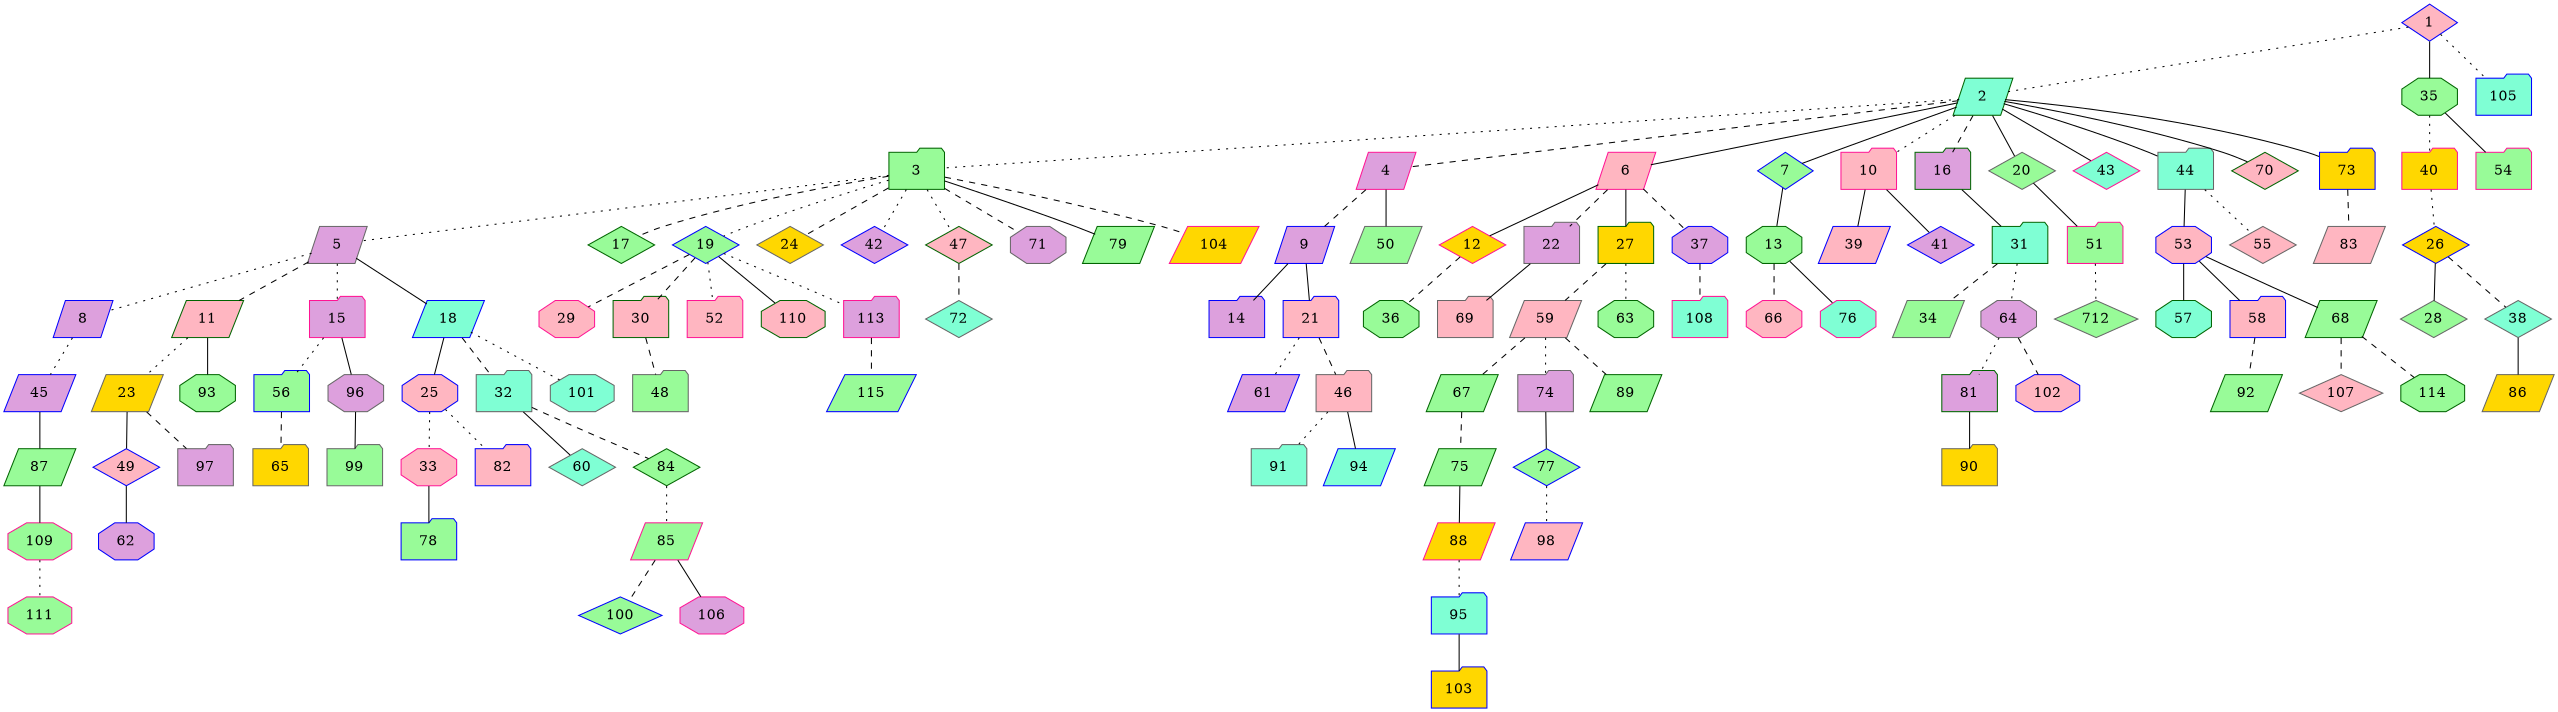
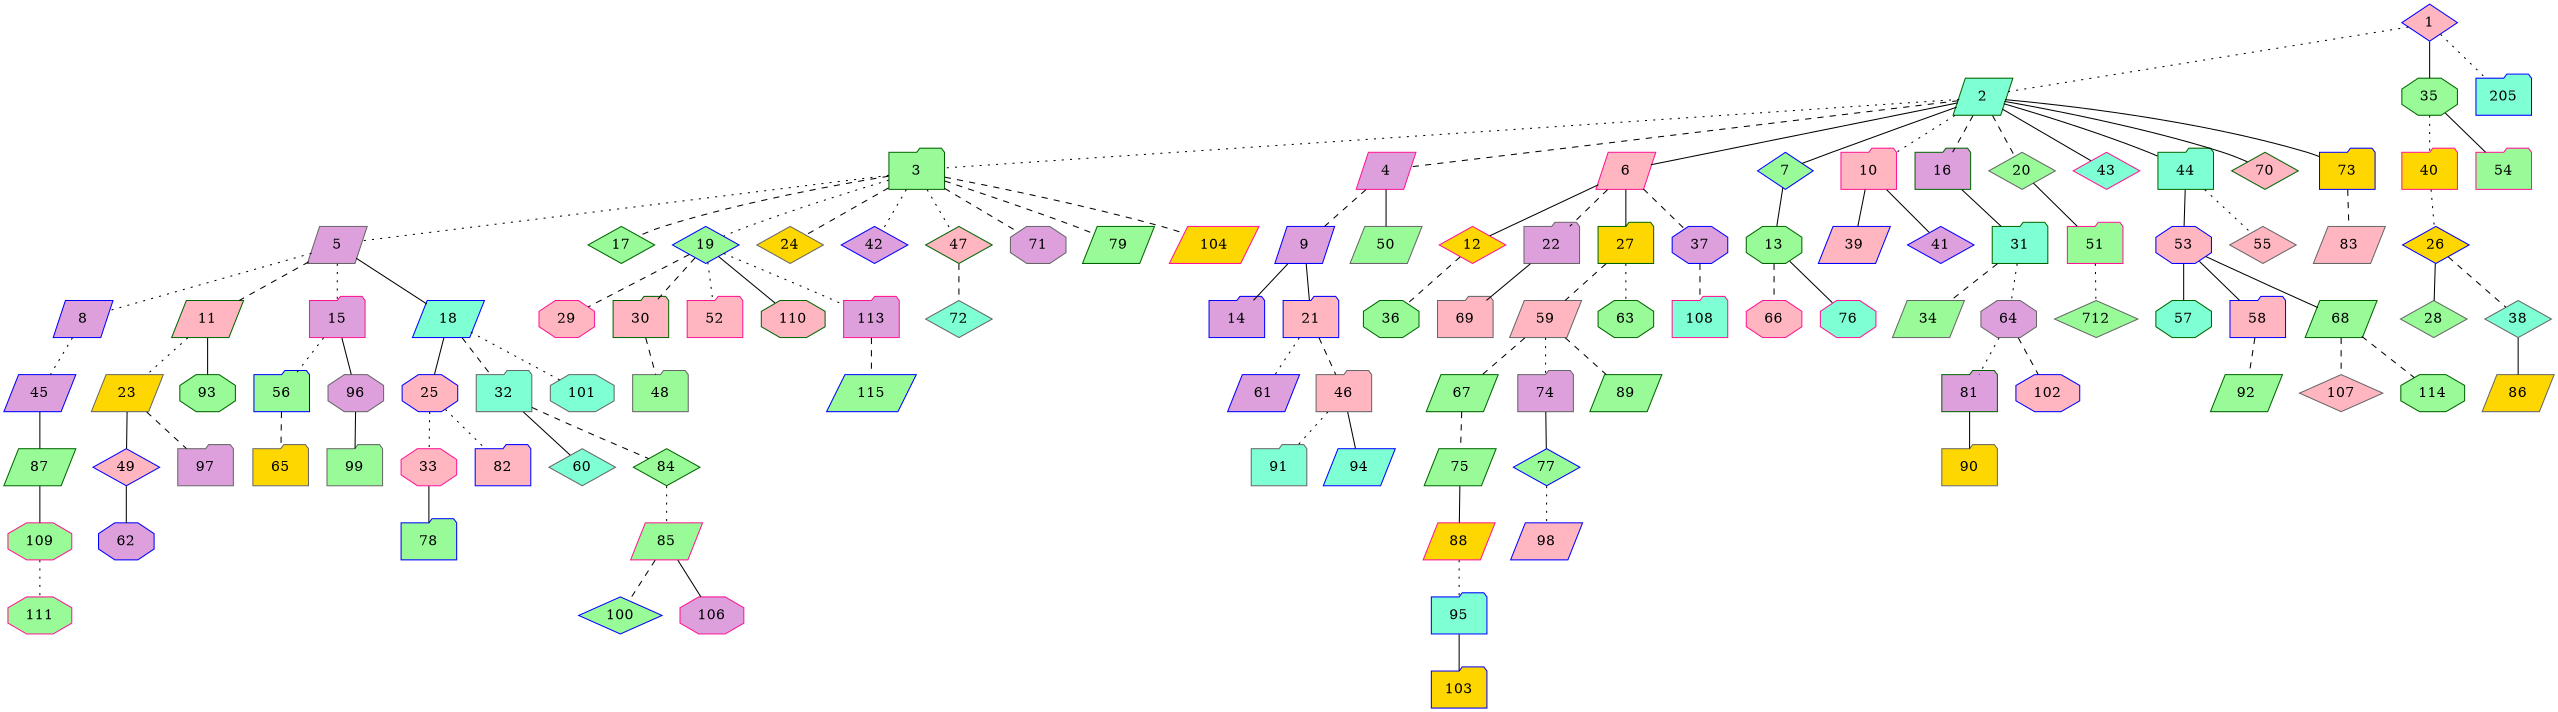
  graph {
    node [color=blue fillcolor=palegreen shape=folder style=filled]
    edge [style=solid]
    1 [fillcolor=lightpink shape=diamond]
    2 [color=darkgreen fillcolor=aquamarine shape=parallelogram]
    35 [color=darkgreen shape=octagon]
-   105 [fillcolor=aquamarine]
+   105 [fillcolor=aquamarine label=205]
    3 [color=darkgreen]
    4 [color=deeppink fillcolor=plum shape=parallelogram]
    6 [color=deeppink fillcolor=lightpink shape=parallelogram]
    7 [shape=diamond]
    10 [color=deeppink fillcolor=lightpink]
    16 [color=darkgreen fillcolor=plum]
    20 [color=gray40 shape=diamond]
    43 [color=deeppink fillcolor=aquamarine shape=diamond]
-   44 [color=gray40 fillcolor=aquamarine]
+   44 [color=darkgreen fillcolor=aquamarine]
    70 [color=darkgreen fillcolor=lightpink shape=diamond]
    73 [fillcolor=gold]
    26 [fillcolor=gold shape=diamond]
    28 [color=gray40 shape=diamond]
    38 [color=gray40 fillcolor=aquamarine shape=diamond]
    40 [color=deeppink fillcolor=gold]
    54 [color=deeppink]
    5 [color=gray40 fillcolor=plum shape=parallelogram]
    17 [color=darkgreen shape=diamond]
    19 [shape=diamond]
    24 [color=gray40 fillcolor=gold shape=diamond]
    42 [fillcolor=plum shape=diamond]
    47 [color=darkgreen fillcolor=lightpink shape=diamond]
    71 [color=gray40 fillcolor=plum shape=octagon]
    79 [color=darkgreen shape=parallelogram]
    104 [color=deeppink fillcolor=gold shape=parallelogram]
    9 [fillcolor=plum shape=parallelogram]
    50 [color=gray40 shape=parallelogram]
    12 [color=deeppink fillcolor=gold shape=diamond]
    22 [color=gray40 fillcolor=plum]
    27 [color=darkgreen fillcolor=gold]
    37 [fillcolor=plum shape=octagon]
    13 [color=darkgreen shape=octagon]
    39 [fillcolor=lightpink shape=parallelogram]
    41 [fillcolor=plum shape=diamond]
    31 [color=darkgreen fillcolor=aquamarine]
    51 [color=deeppink]
    53 [fillcolor=lightpink shape=octagon]
    55 [color=gray40 fillcolor=lightpink shape=diamond]
    83 [color=gray40 fillcolor=lightpink shape=parallelogram]
    8 [fillcolor=plum shape=parallelogram]
    11 [color=darkgreen fillcolor=lightpink shape=parallelogram]
    15 [color=deeppink fillcolor=plum]
    18 [fillcolor=aquamarine shape=parallelogram]
    29 [color=deeppink fillcolor=lightpink shape=octagon]
    30 [color=darkgreen fillcolor=lightpink]
    52 [color=deeppink fillcolor=lightpink]
    110 [color=darkgreen fillcolor=lightpink shape=octagon]
    113 [color=deeppink fillcolor=plum]
    72 [color=gray40 fillcolor=aquamarine shape=diamond]
    14 [fillcolor=plum]
    21 [fillcolor=lightpink]
    45 [fillcolor=plum shape=parallelogram]
    23 [color=gray40 fillcolor=gold shape=parallelogram]
    93 [color=darkgreen shape=octagon]
    56
    96 [color=gray40 fillcolor=plum shape=octagon]
    25 [fillcolor=lightpink shape=octagon]
    32 [color=gray40 fillcolor=aquamarine]
    101 [color=gray40 fillcolor=aquamarine shape=octagon]
    36 [color=darkgreen shape=octagon]
    69 [color=gray40 fillcolor=lightpink]
    59 [color=gray40 fillcolor=lightpink shape=parallelogram]
    63 [color=darkgreen shape=octagon]
    108 [color=deeppink fillcolor=aquamarine]
    66 [color=deeppink fillcolor=lightpink shape=octagon]
    76 [color=deeppink fillcolor=aquamarine shape=octagon]
    87 [color=darkgreen shape=parallelogram]
    61 [fillcolor=plum shape=parallelogram]
    46 [color=gray40 fillcolor=lightpink]
    49 [fillcolor=lightpink shape=diamond]
    97 [color=gray40 fillcolor=plum]
    65 [color=gray40 fillcolor=gold]
    99 [color=gray40]
    34 [color=gray40 shape=parallelogram]
    64 [color=gray40 fillcolor=plum shape=octagon]
    33 [color=deeppink fillcolor=lightpink shape=octagon]
    82 [fillcolor=lightpink]
    60 [color=gray40 fillcolor=aquamarine shape=diamond]
    84 [color=darkgreen shape=diamond]
    48 [color=gray40]
    115 [shape=parallelogram]
    n86 [color=gray40 label=712 shape=diamond]
    91 [color=gray40 fillcolor=aquamarine]
    94 [fillcolor=aquamarine shape=parallelogram]
    62 [fillcolor=plum shape=octagon]
    78
    86 [color=gray40 fillcolor=gold shape=parallelogram]
    67 [color=darkgreen shape=parallelogram]
    74 [color=gray40 fillcolor=plum]
    89 [color=darkgreen shape=parallelogram]
    81 [color=darkgreen fillcolor=plum]
    102 [fillcolor=lightpink shape=octagon]
    85 [color=deeppink shape=parallelogram]
    57 [color=darkgreen fillcolor=aquamarine shape=octagon]
    58 [fillcolor=lightpink]
    68 [color=darkgreen shape=parallelogram]
    109 [color=deeppink shape=octagon]
    92 [color=darkgreen shape=parallelogram]
    107 [color=gray40 fillcolor=lightpink shape=diamond]
    114 [color=darkgreen shape=octagon]
    75 [color=darkgreen shape=parallelogram]
    77 [shape=diamond]
    90 [color=gray40 fillcolor=gold]
    88 [color=deeppink fillcolor=gold shape=parallelogram]
    98 [fillcolor=lightpink shape=parallelogram]
    95 [fillcolor=aquamarine]
    100 [shape=diamond]
    106 [color=deeppink fillcolor=plum shape=octagon]
    111 [color=deeppink shape=octagon]
    103 [fillcolor=gold]
    1 -- 2 [style=dotted]
    1 -- 35
    1 -- 105 [style=dotted]
    2 -- 3 [style=dotted]
    2 -- 4 [style=dashed]
    2 -- 6
    2 -- 7
    2 -- 10 [style=dotted]
    2 -- 16 [style=dashed]
-   2 -- 20
+   2 -- 20 [style=dashed]
    2 -- 43
    2 -- 44
    2 -- 70
    2 -- 73
    35 -- 40 [style=dotted]
    35 -- 54
    3 -- 5 [style=dotted]
    3 -- 17 [style=dashed]
    3 -- 19 [style=dotted]
    3 -- 24 [style=dashed]
    3 -- 42 [style=dotted]
    3 -- 47 [style=dotted]
    3 -- 71 [style=dashed]
-   3 -- 79
+   3 -- 79 [style=dashed]
    3 -- 104 [style=dashed]
    4 -- 9 [style=dashed]
    4 -- 50
    6 -- 12
    6 -- 22 [style=dashed]
    6 -- 27
    6 -- 37 [style=dashed]
    7 -- 13
    10 -- 39
    10 -- 41
    16 -- 31
    20 -- 51
    44 -- 53
    44 -- 55 [style=dotted]
    73 -- 83 [style=dashed]
    26 -- 28
    26 -- 38 [style=dashed]
    38 -- 86
    40 -- 26 [style=dotted]
    5 -- 8 [style=dotted]
    5 -- 11 [style=dashed]
    5 -- 15 [style=dotted]
    5 -- 18
    19 -- 29 [style=dashed]
    19 -- 30 [style=dashed]
    19 -- 52 [style=dotted]
    19 -- 110
    19 -- 113 [style=dotted]
    47 -- 72 [style=dashed]
    9 -- 14
    9 -- 21
    12 -- 36 [style=dashed]
    22 -- 69
    27 -- 59 [style=dashed]
    27 -- 63 [style=dotted]
    37 -- 108 [style=dashed]
    13 -- 66 [style=dashed]
    13 -- 76
    31 -- 34 [style=dashed]
    31 -- 64 [style=dotted]
    51 -- n86 [style=dotted]
    53 -- 57
    53 -- 58
    53 -- 68
    8 -- 45 [style=dotted]
    11 -- 23 [style=dotted]
    11 -- 93
    15 -- 56 [style=dotted]
    15 -- 96
    18 -- 25
    18 -- 32 [style=dashed]
    18 -- 101 [style=dotted]
    30 -- 48 [style=dashed]
    113 -- 115 [style=dashed]
    21 -- 61 [style=dotted]
    21 -- 46 [style=dashed]
    45 -- 87
    23 -- 49
    23 -- 97 [style=dashed]
    56 -- 65 [style=dashed]
    96 -- 99
    25 -- 33 [style=dotted]
    25 -- 82 [style=dotted]
    32 -- 60
    32 -- 84 [style=dashed]
    59 -- 67 [style=dashed]
    59 -- 74 [style=dotted]
    59 -- 89 [style=dashed]
    87 -- 109
    46 -- 91 [style=dotted]
    46 -- 94
    49 -- 62
    64 -- 81 [style=dotted]
    64 -- 102 [style=dashed]
    33 -- 78
    84 -- 85 [style=dotted]
    67 -- 75 [style=dashed]
    74 -- 77
    81 -- 90
    85 -- 100 [style=dashed]
    85 -- 106
    58 -- 92 [style=dashed]
    68 -- 107 [style=dashed]
    68 -- 114 [style=dashed]
    109 -- 111 [style=dotted]
    75 -- 88
    77 -- 98 [style=dotted]
    88 -- 95 [style=dotted]
    95 -- 103
  }
